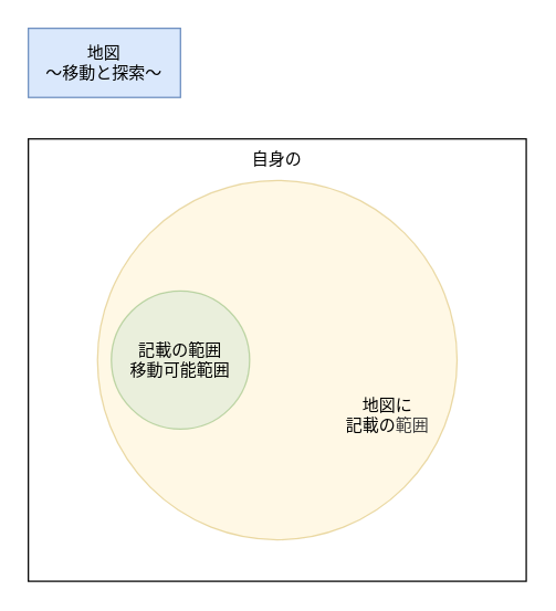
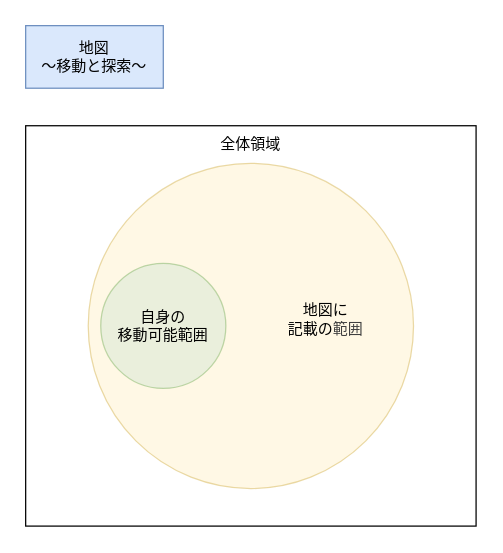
  <mxCell id="0" />
  <mxCell id="1" parent="0" />
  <mxCell id="2" value="" style="rounded=0;whiteSpace=wrap;html=1;" parent="1" vertex="1"><mxGeometry x="20" y="100" width="360" height="320" as="geometry" /></mxCell>
  <mxCell id="3" value="" style="ellipse;whiteSpace=wrap;html=1;aspect=fixed;opacity=50;fillColor=#fff2cc;strokeColor=#d6b656;" vertex="1" parent="1"><mxGeometry x="70" y="130" width="260" height="260" as="geometry" /></mxCell>
  <mxCell id="4" value="地図&lt;div&gt;～移動と探索～&lt;/div&gt;" style="text;html=1;align=center;verticalAlign=middle;whiteSpace=wrap;rounded=0;fillColor=#dae8fc;strokeColor=#6c8ebf;" parent="1" vertex="1"><mxGeometry x="20" y="20" width="110" height="50" as="geometry" /></mxCell>
- <mxCell id="5" value="自身の" style="text;html=1;align=center;verticalAlign=middle;whiteSpace=wrap;rounded=0;" parent="1" vertex="1"><mxGeometry x="170" y="100" width="60" height="30" as="geometry" /></mxCell>
- <mxCell id="6" value="記載の範囲&lt;div&gt;移動可能範囲&lt;/div&gt;" style="ellipse;whiteSpace=wrap;html=1;aspect=fixed;opacity=50;fillColor=#d5e8d4;strokeColor=#82b366;" parent="1" vertex="1"><mxGeometry x="80" y="210" width="100" height="100" as="geometry" /></mxCell>
- <mxCell id="7" value="地図に&lt;div&gt;記載の&lt;span style=&quot;color: rgb(63, 63, 63); background-color: transparent;&quot;&gt;範囲&lt;/span&gt;&lt;/div&gt;" style="text;html=1;align=center;verticalAlign=middle;whiteSpace=wrap;rounded=0;" vertex="1" parent="1"><mxGeometry x="240" y="285" width="80" height="30" as="geometry" /></mxCell>
+ <mxCell id="5" value="全体領域" style="text;html=1;align=center;verticalAlign=middle;whiteSpace=wrap;rounded=0;" parent="1" vertex="1"><mxGeometry x="170" y="100" width="60" height="30" as="geometry" /></mxCell>
+ <mxCell id="6" value="自身の&lt;div&gt;移動可能範囲&lt;/div&gt;" style="ellipse;whiteSpace=wrap;html=1;aspect=fixed;opacity=50;fillColor=#d5e8d4;strokeColor=#82b366;" parent="1" vertex="1"><mxGeometry x="80" y="210" width="100" height="100" as="geometry" /></mxCell>
+ <mxCell id="7" value="地図に&lt;div&gt;記載の&lt;span style=&quot;color: rgb(63, 63, 63); background-color: transparent;&quot;&gt;範囲&lt;/span&gt;&lt;/div&gt;" style="text;html=1;align=center;verticalAlign=middle;whiteSpace=wrap;rounded=0;" vertex="1" parent="1"><mxGeometry x="220" y="240" width="80" height="30" as="geometry" /></mxCell>
